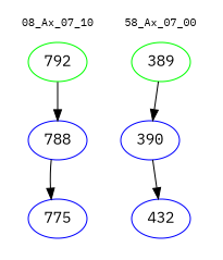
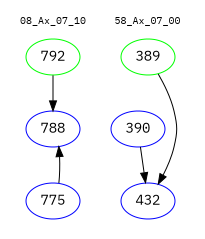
  digraph {
    fontname="IBM Plex Mono"
    node [color=blue fontname="IBM Plex Mono"]
    edge [color=black fontname="IBM Plex Mono"]
    n1 [color=green label=792]
    n2 [label=788]
    n3 [label=775]
    n4 [color=green label=389]
    n5 [label=390]
    n6 [label=432]
    subgraph cluster_1 {
      color=white
      fontsize=10
      label="08_Ax_07_10"
      n1
      n2
      n3
    }
    subgraph cluster_2 {
      color=white
      fontsize=10
      label="58_Ax_07_00"
      n4
      n5
      n6
    }
    n1 -> n2
-   n2 -> n3
-   n4 -> n5
+   n3 -> n2
+   n4 -> n6
    n5 -> n6
  }
